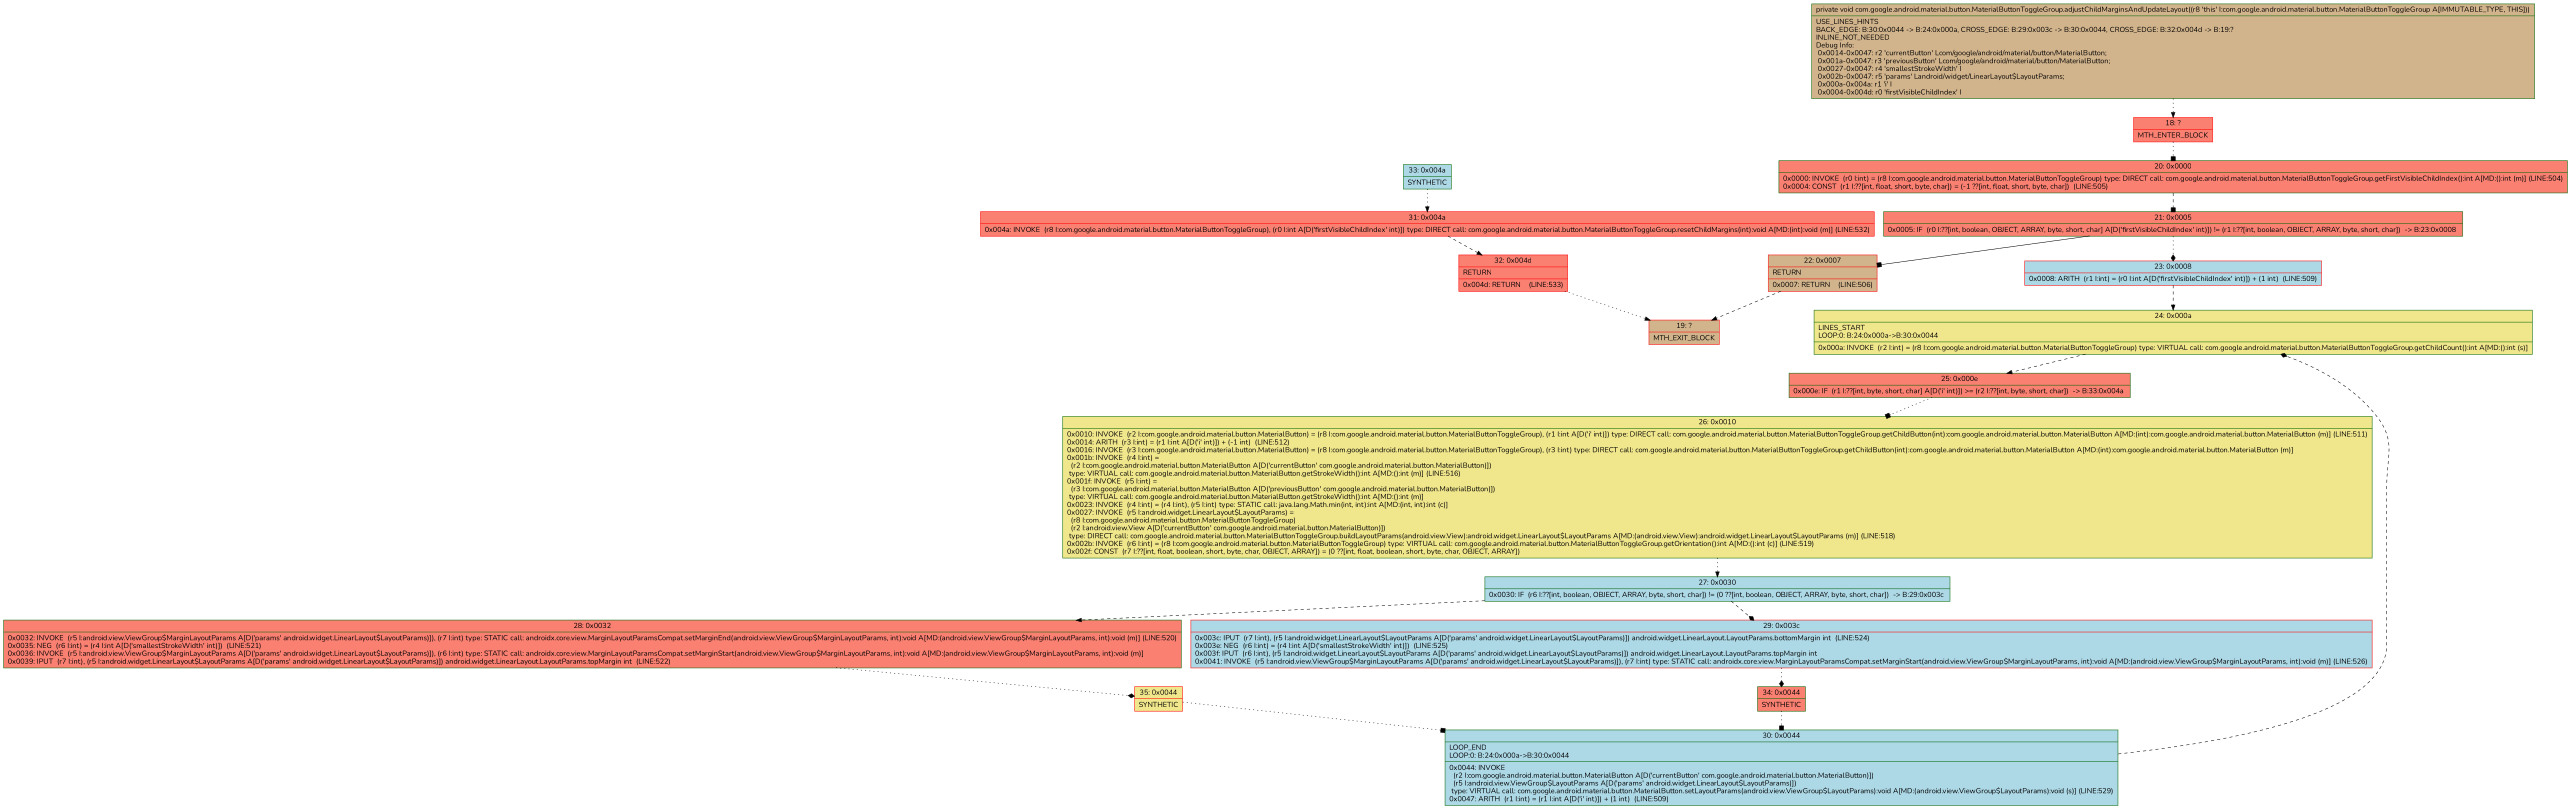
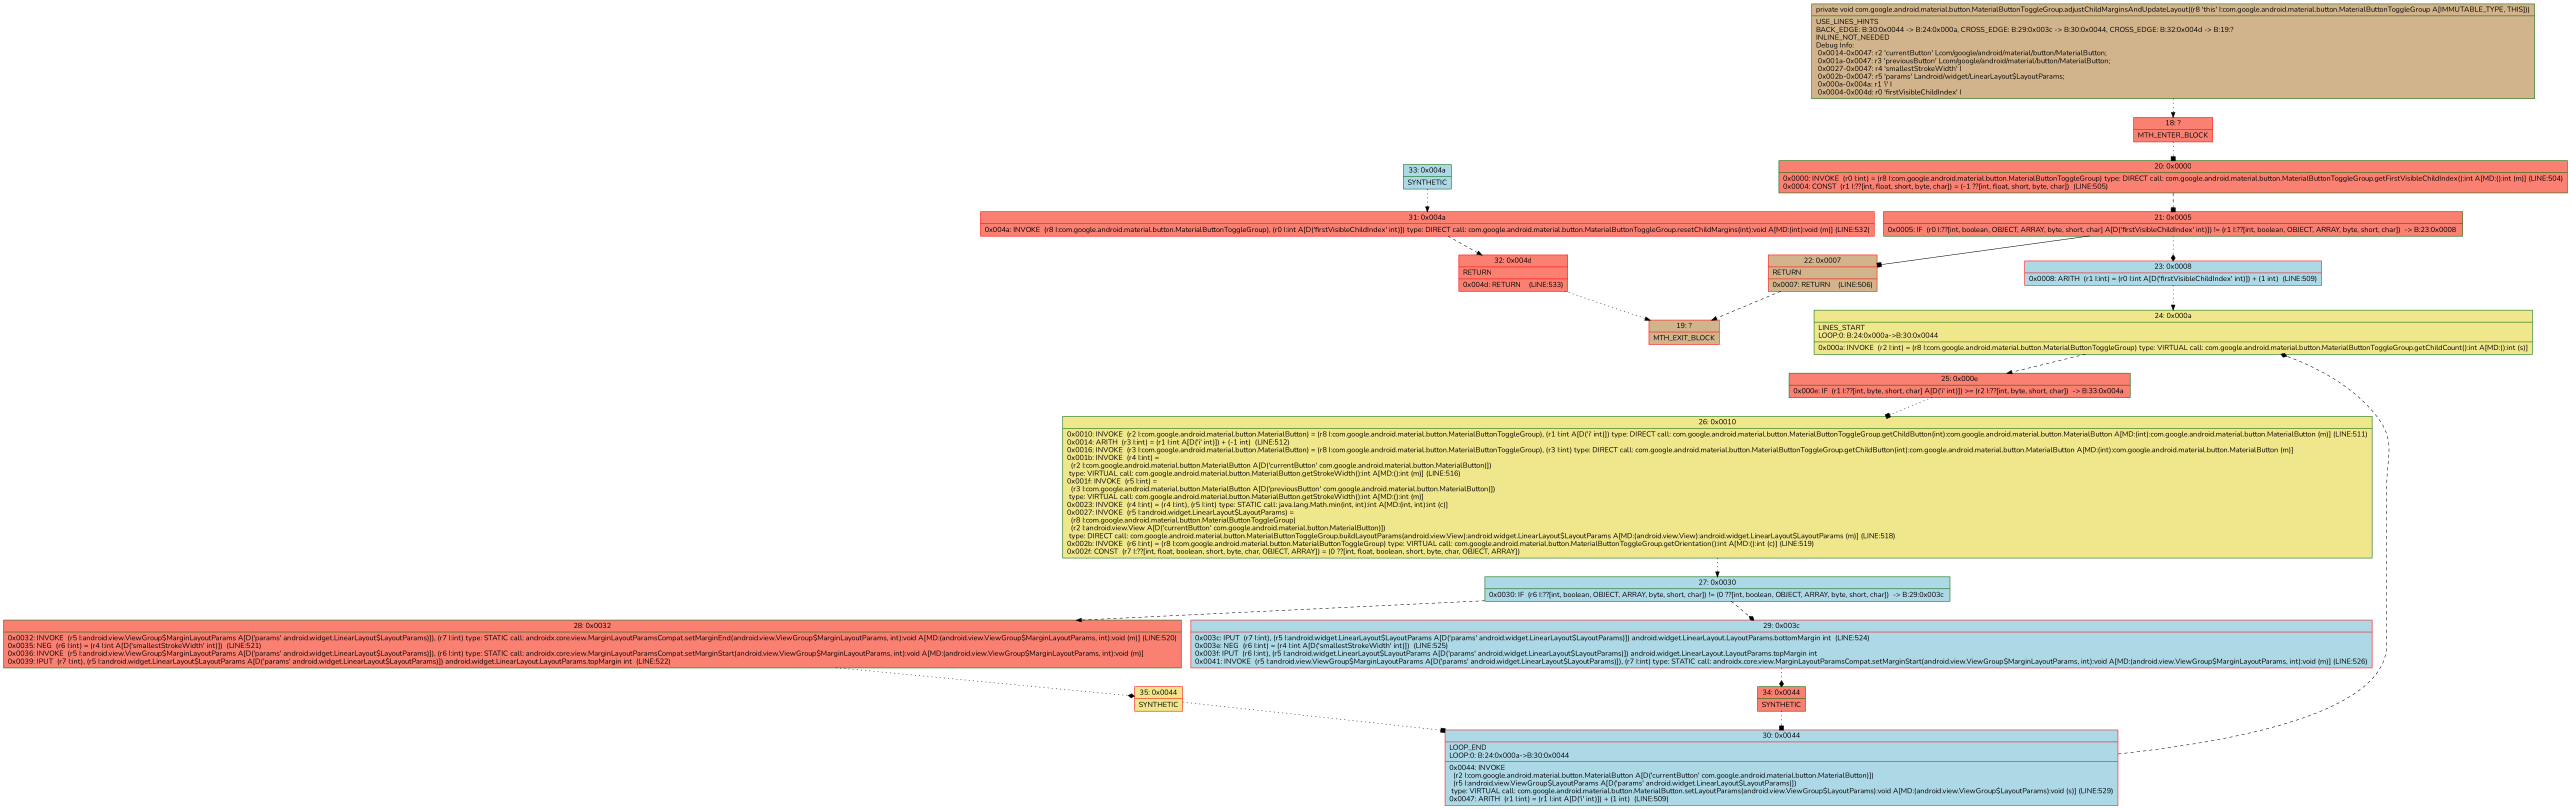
  digraph {
    fontname=Nunito
    node [color=darkgreen fillcolor=salmon fontname=Nunito shape=record style=filled]
    edge [arrowhead=normal fontname=Nunito style=dotted]
    n1 [color=red label="{18\:\ ?|MTH_ENTER_BLOCK\l}"]
    n2 [label="{20\:\ 0x0000|0x0000: INVOKE  (r0 I:int) = (r8 I:com.google.android.material.button.MaterialButtonToggleGroup) type: DIRECT call: com.google.android.material.button.MaterialButtonToggleGroup.getFirstVisibleChildIndex():int A[MD:():int (m)] (LINE:504)\l0x0004: CONST  (r1 I:??[int, float, short, byte, char]) = (\-1 ??[int, float, short, byte, char])  (LINE:505)\l}"]
    n3 [label="{21\:\ 0x0005|0x0005: IF  (r0 I:??[int, boolean, OBJECT, ARRAY, byte, short, char] A[D('firstVisibleChildIndex' int)]) != (r1 I:??[int, boolean, OBJECT, ARRAY, byte, short, char])  \-\> B:23:0x0008 \l}"]
    n4 [color=red fillcolor=tan label="{22\:\ 0x0007|RETURN\l|0x0007: RETURN    (LINE:506)\l}"]
    n5 [color=red fillcolor=lightblue label="{23\:\ 0x0008|0x0008: ARITH  (r1 I:int) = (r0 I:int A[D('firstVisibleChildIndex' int)]) + (1 int)  (LINE:509)\l}"]
    n6 [color=red fillcolor=tan label="{19\:\ ?|MTH_EXIT_BLOCK\l}"]
    n7 [fillcolor=khaki label="{24\:\ 0x000a|LINES_START\lLOOP:0: B:24:0x000a\-\>B:30:0x0044\l|0x000a: INVOKE  (r2 I:int) = (r8 I:com.google.android.material.button.MaterialButtonToggleGroup) type: VIRTUAL call: com.google.android.material.button.MaterialButtonToggleGroup.getChildCount():int A[MD:():int (s)]\l}"]
    n8 [label="{25\:\ 0x000e|0x000e: IF  (r1 I:??[int, byte, short, char] A[D('i' int)]) \>= (r2 I:??[int, byte, short, char])  \-\> B:33:0x004a \l}"]
    n9 [fillcolor=khaki label="{26\:\ 0x0010|0x0010: INVOKE  (r2 I:com.google.android.material.button.MaterialButton) = (r8 I:com.google.android.material.button.MaterialButtonToggleGroup), (r1 I:int A[D('i' int)]) type: DIRECT call: com.google.android.material.button.MaterialButtonToggleGroup.getChildButton(int):com.google.android.material.button.MaterialButton A[MD:(int):com.google.android.material.button.MaterialButton (m)] (LINE:511)\l0x0014: ARITH  (r3 I:int) = (r1 I:int A[D('i' int)]) + (\-1 int)  (LINE:512)\l0x0016: INVOKE  (r3 I:com.google.android.material.button.MaterialButton) = (r8 I:com.google.android.material.button.MaterialButtonToggleGroup), (r3 I:int) type: DIRECT call: com.google.android.material.button.MaterialButtonToggleGroup.getChildButton(int):com.google.android.material.button.MaterialButton A[MD:(int):com.google.android.material.button.MaterialButton (m)]\l0x001b: INVOKE  (r4 I:int) = \l  (r2 I:com.google.android.material.button.MaterialButton A[D('currentButton' com.google.android.material.button.MaterialButton)])\l type: VIRTUAL call: com.google.android.material.button.MaterialButton.getStrokeWidth():int A[MD:():int (m)] (LINE:516)\l0x001f: INVOKE  (r5 I:int) = \l  (r3 I:com.google.android.material.button.MaterialButton A[D('previousButton' com.google.android.material.button.MaterialButton)])\l type: VIRTUAL call: com.google.android.material.button.MaterialButton.getStrokeWidth():int A[MD:():int (m)]\l0x0023: INVOKE  (r4 I:int) = (r4 I:int), (r5 I:int) type: STATIC call: java.lang.Math.min(int, int):int A[MD:(int, int):int (c)]\l0x0027: INVOKE  (r5 I:android.widget.LinearLayout$LayoutParams) = \l  (r8 I:com.google.android.material.button.MaterialButtonToggleGroup)\l  (r2 I:android.view.View A[D('currentButton' com.google.android.material.button.MaterialButton)])\l type: DIRECT call: com.google.android.material.button.MaterialButtonToggleGroup.buildLayoutParams(android.view.View):android.widget.LinearLayout$LayoutParams A[MD:(android.view.View):android.widget.LinearLayout$LayoutParams (m)] (LINE:518)\l0x002b: INVOKE  (r6 I:int) = (r8 I:com.google.android.material.button.MaterialButtonToggleGroup) type: VIRTUAL call: com.google.android.material.button.MaterialButtonToggleGroup.getOrientation():int A[MD:():int (c)] (LINE:519)\l0x002f: CONST  (r7 I:??[int, float, boolean, short, byte, char, OBJECT, ARRAY]) = (0 ??[int, float, boolean, short, byte, char, OBJECT, ARRAY]) \l}"]
    n10 [fillcolor=lightblue label="{27\:\ 0x0030|0x0030: IF  (r6 I:??[int, boolean, OBJECT, ARRAY, byte, short, char]) != (0 ??[int, boolean, OBJECT, ARRAY, byte, short, char])  \-\> B:29:0x003c \l}"]
    n11 [fillcolor=lightblue label="{33\:\ 0x004a|SYNTHETIC\l}"]
    n12 [color=red label="{31\:\ 0x004a|0x004a: INVOKE  (r8 I:com.google.android.material.button.MaterialButtonToggleGroup), (r0 I:int A[D('firstVisibleChildIndex' int)]) type: DIRECT call: com.google.android.material.button.MaterialButtonToggleGroup.resetChildMargins(int):void A[MD:(int):void (m)] (LINE:532)\l}"]
    n13 [label="{28\:\ 0x0032|0x0032: INVOKE  (r5 I:android.view.ViewGroup$MarginLayoutParams A[D('params' android.widget.LinearLayout$LayoutParams)]), (r7 I:int) type: STATIC call: androidx.core.view.MarginLayoutParamsCompat.setMarginEnd(android.view.ViewGroup$MarginLayoutParams, int):void A[MD:(android.view.ViewGroup$MarginLayoutParams, int):void (m)] (LINE:520)\l0x0035: NEG  (r6 I:int) = (r4 I:int A[D('smallestStrokeWidth' int)])  (LINE:521)\l0x0036: INVOKE  (r5 I:android.view.ViewGroup$MarginLayoutParams A[D('params' android.widget.LinearLayout$LayoutParams)]), (r6 I:int) type: STATIC call: androidx.core.view.MarginLayoutParamsCompat.setMarginStart(android.view.ViewGroup$MarginLayoutParams, int):void A[MD:(android.view.ViewGroup$MarginLayoutParams, int):void (m)]\l0x0039: IPUT  (r7 I:int), (r5 I:android.widget.LinearLayout$LayoutParams A[D('params' android.widget.LinearLayout$LayoutParams)]) android.widget.LinearLayout.LayoutParams.topMargin int  (LINE:522)\l}"]
    n14 [color=red fillcolor=lightblue label="{29\:\ 0x003c|0x003c: IPUT  (r7 I:int), (r5 I:android.widget.LinearLayout$LayoutParams A[D('params' android.widget.LinearLayout$LayoutParams)]) android.widget.LinearLayout.LayoutParams.bottomMargin int  (LINE:524)\l0x003e: NEG  (r6 I:int) = (r4 I:int A[D('smallestStrokeWidth' int)])  (LINE:525)\l0x003f: IPUT  (r6 I:int), (r5 I:android.widget.LinearLayout$LayoutParams A[D('params' android.widget.LinearLayout$LayoutParams)]) android.widget.LinearLayout.LayoutParams.topMargin int \l0x0041: INVOKE  (r5 I:android.view.ViewGroup$MarginLayoutParams A[D('params' android.widget.LinearLayout$LayoutParams)]), (r7 I:int) type: STATIC call: androidx.core.view.MarginLayoutParamsCompat.setMarginStart(android.view.ViewGroup$MarginLayoutParams, int):void A[MD:(android.view.ViewGroup$MarginLayoutParams, int):void (m)] (LINE:526)\l}"]
    n15 [color=red fillcolor=khaki label="{35\:\ 0x0044|SYNTHETIC\l}"]
    n16 [label="{34\:\ 0x0044|SYNTHETIC\l}"]
-   n17 [fillcolor=lightblue label="{30\:\ 0x0044|LOOP_END\lLOOP:0: B:24:0x000a\-\>B:30:0x0044\l|0x0044: INVOKE  \l  (r2 I:com.google.android.material.button.MaterialButton A[D('currentButton' com.google.android.material.button.MaterialButton)])\l  (r5 I:android.view.ViewGroup$LayoutParams A[D('params' android.widget.LinearLayout$LayoutParams)])\l type: VIRTUAL call: com.google.android.material.button.MaterialButton.setLayoutParams(android.view.ViewGroup$LayoutParams):void A[MD:(android.view.ViewGroup$LayoutParams):void (s)] (LINE:529)\l0x0047: ARITH  (r1 I:int) = (r1 I:int A[D('i' int)]) + (1 int)  (LINE:509)\l}"]
+   n17 [color=red fillcolor=lightblue label="{30\:\ 0x0044|LOOP_END\lLOOP:0: B:24:0x000a\-\>B:30:0x0044\l|0x0044: INVOKE  \l  (r2 I:com.google.android.material.button.MaterialButton A[D('currentButton' com.google.android.material.button.MaterialButton)])\l  (r5 I:android.view.ViewGroup$LayoutParams A[D('params' android.widget.LinearLayout$LayoutParams)])\l type: VIRTUAL call: com.google.android.material.button.MaterialButton.setLayoutParams(android.view.ViewGroup$LayoutParams):void A[MD:(android.view.ViewGroup$LayoutParams):void (s)] (LINE:529)\l0x0047: ARITH  (r1 I:int) = (r1 I:int A[D('i' int)]) + (1 int)  (LINE:509)\l}"]
    n18 [color=red label="{32\:\ 0x004d|RETURN\l|0x004d: RETURN    (LINE:533)\l}"]
    n19 [fillcolor=tan label="{private void com.google.android.material.button.MaterialButtonToggleGroup.adjustChildMarginsAndUpdateLayout((r8 'this' I:com.google.android.material.button.MaterialButtonToggleGroup A[IMMUTABLE_TYPE, THIS]))  | USE_LINES_HINTS\lBACK_EDGE: B:30:0x0044 \-\> B:24:0x000a, CROSS_EDGE: B:29:0x003c \-\> B:30:0x0044, CROSS_EDGE: B:32:0x004d \-\> B:19:?\lINLINE_NOT_NEEDED\lDebug Info:\l  0x0014\-0x0047: r2 'currentButton' Lcom\/google\/android\/material\/button\/MaterialButton;\l  0x001a\-0x0047: r3 'previousButton' Lcom\/google\/android\/material\/button\/MaterialButton;\l  0x0027\-0x0047: r4 'smallestStrokeWidth' I\l  0x002b\-0x0047: r5 'params' Landroid\/widget\/LinearLayout$LayoutParams;\l  0x000a\-0x004a: r1 'i' I\l  0x0004\-0x004d: r0 'firstVisibleChildIndex' I\l}"]
    n1 -> n2 [arrowhead=box]
    n2 -> n3 [arrowhead=box style=dashed]
    n3 -> n4 [arrowhead=box style=solid]
    n3 -> n5 [arrowhead=diamond]
    n4 -> n6 [style=dashed]
-   n5 -> n7 [style=dashed]
+   n5 -> n7
    n7 -> n8 [style=dashed]
    n8 -> n9 [arrowhead=box]
    n9 -> n10
    n10 -> n13 [style=dashed]
    n10 -> n14 [arrowhead=diamond style=dashed]
    n11 -> n12
    n12 -> n18 [style=dashed]
    n13 -> n15 [arrowhead=diamond]
    n14 -> n16 [arrowhead=diamond]
    n15 -> n17 [arrowhead=box]
    n16 -> n17 [arrowhead=box]
    n17 -> n7 [arrowhead=diamond style=dashed]
    n18 -> n6
    n19 -> n1
  }
